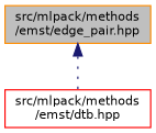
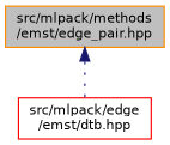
  digraph {
    node [fontname=Helvetica fontsize=10 shape=record style=filled]
    n1 [color=darkorange fillcolor=grey75 fontcolor=black height=0.2 label="src/mlpack/methods\l/emst/edge_pair.hpp" width=0.4]
-   n2 [color=red fillcolor=white height=0.2 label="src/mlpack/methods\l/emst/dtb.hpp" width=0.4]
+   n2 [color=red fillcolor=white height=0.2 label="src/mlpack/edge\l/emst/dtb.hpp" width=0.4]
    n1 -> n2 [color=midnightblue dir=back fontname=Helvetica fontsize=10 labelfontname=Helvetica labelfontsize=10 style=dotted]
  }
